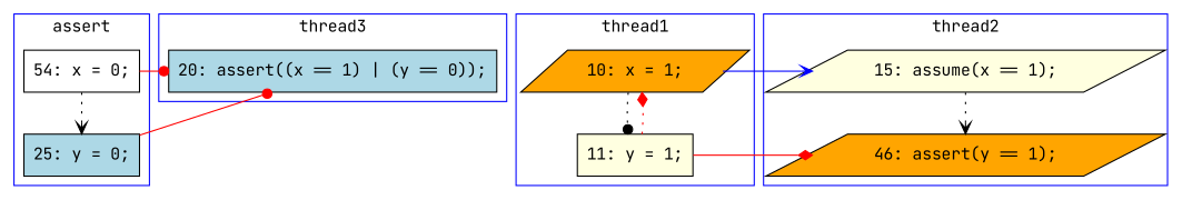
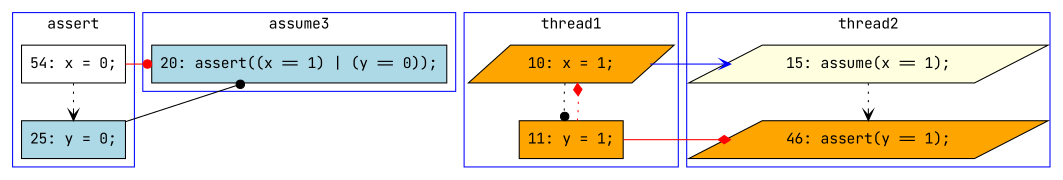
  digraph {
    fontname="JetBrains Mono"
    node [fillcolor=lightblue fontname="JetBrains Mono" shape=box style=filled]
    edge [arrowhead=vee color=black fontname="JetBrains Mono" constraint=false]
    n1 [fillcolor=white label="54: x = 0;"]
    n2 [label="25: y = 0;"]
    n3 [label="20: assert((x == 1) | (y == 0));"]
    n4 [fillcolor=orange label="10: x = 1;" shape=parallelogram]
-   n5 [fillcolor=lightyellow label="11: y = 1;"]
+   n5 [fillcolor=orange label="11: y = 1;"]
    n6 [fillcolor=lightyellow label="15: assume(x == 1);" shape=parallelogram]
    n7 [fillcolor=orange label="46: assert(y == 1);" shape=parallelogram]
    subgraph cluster_1 {
      color=blue
      label=assert
      n1
      n2
    }
    subgraph cluster_2 {
      color=blue
-     label=thread3
+     label=assume3
      n3
    }
    subgraph cluster_3 {
      color=blue
      label=thread1
      n4
      n5
    }
    subgraph cluster_4 {
      color=blue
      label=thread2
      n6
      n7
    }
    n1 -> n2 [style=dotted constraint=""]
    n1 -> n3 [arrowhead=dot color=Red]
-   n2 -> n3 [arrowhead=dot color=Red]
+   n2 -> n3 [arrowhead=dot]
    n4 -> n5 [arrowhead=dot style=dotted constraint=""]
    n4 -> n6 [color=Blue]
    n5 -> n4 [arrowhead=diamond color=red style=dotted]
    n5 -> n7 [arrowhead=diamond color=Red]
    n6 -> n7 [style=dotted constraint=""]
  }
